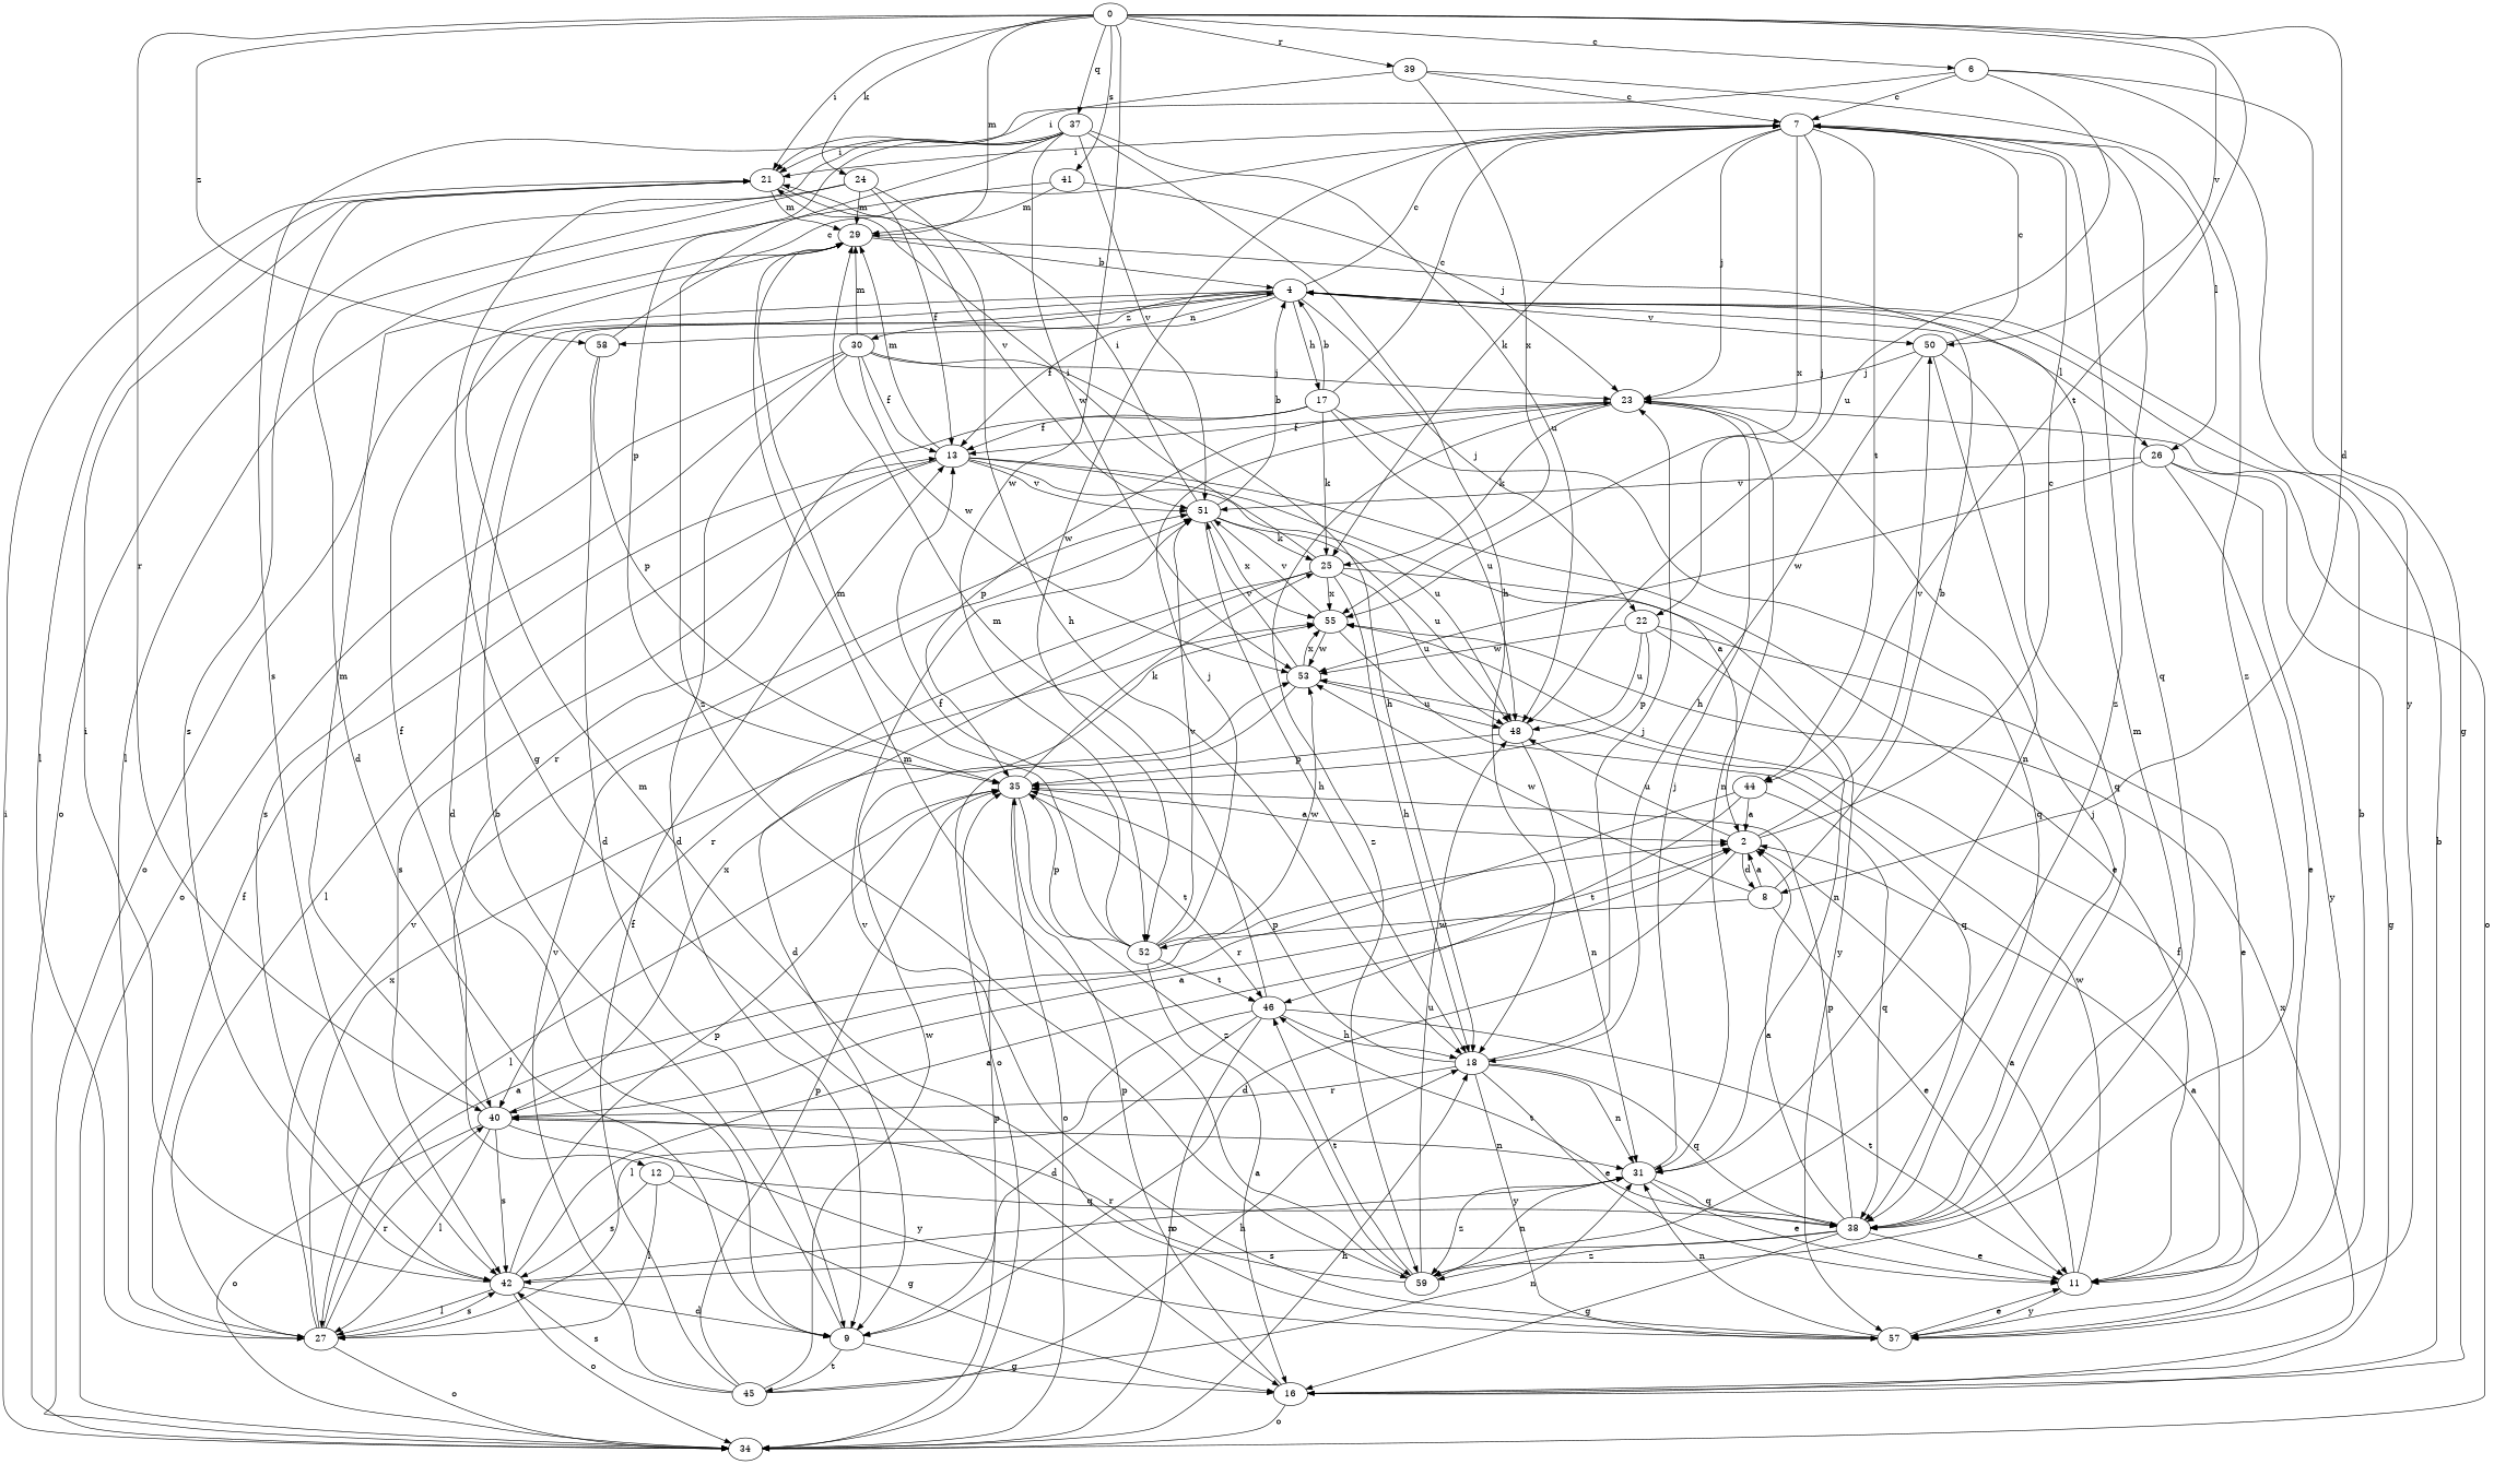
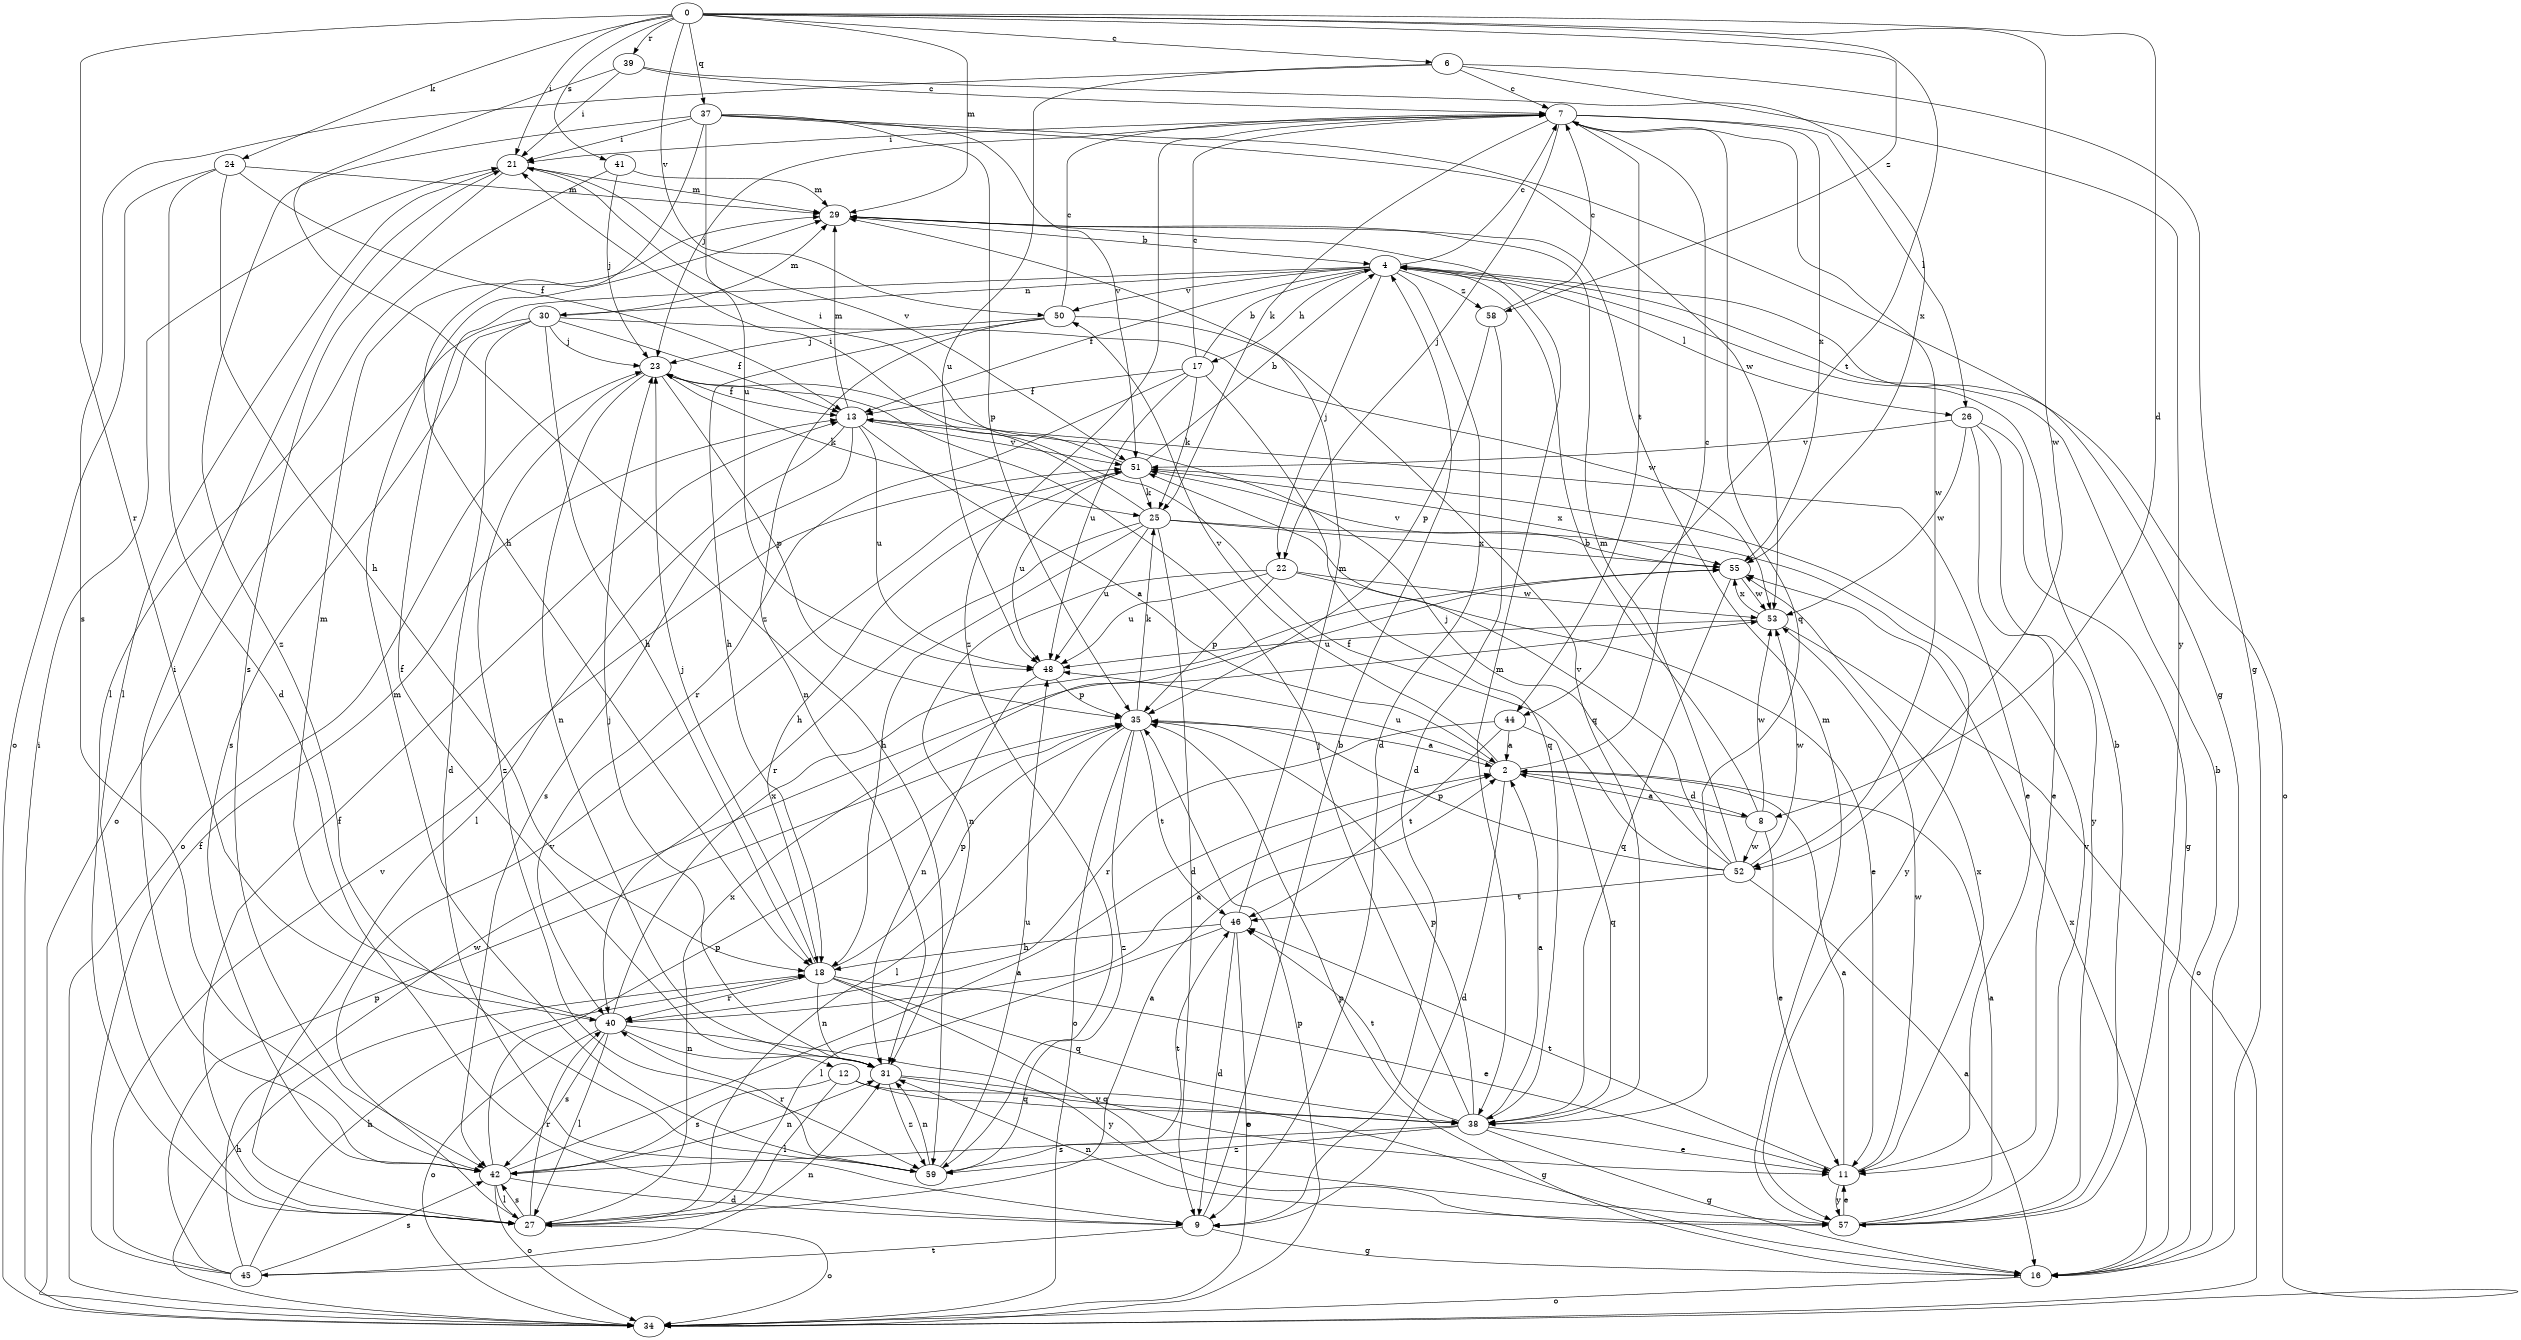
  strict digraph {
    0
    6
    8
    21
    24
    29
    37
    39
    40
    41
    44
    50
    52
    58
    7
    48
    16
    42
    57
    2
    4
    11
    53
    27
    51
    9
    13
    34
    18
    38
    59
    35
    55
    31
    23
    46
    22
    26
    25
    45
    12
    17
    30
    0 -> 6 [label=c]
    0 -> 8 [label=d]
    0 -> 21 [label=i]
    0 -> 24 [label=k]
    0 -> 29 [label=m]
    0 -> 37 [label=q]
    0 -> 39 [label=r]
    0 -> 40 [label=r]
    0 -> 41 [label=s]
    0 -> 44 [label=t]
    0 -> 50 [label=v]
    0 -> 52 [label=w]
    0 -> 58 [label=z]
    6 -> 7 [label=c]
    6 -> 48 [label=u]
    6 -> 16 [label=g]
    6 -> 42 [label=s]
    6 -> 57 [label=y]
    8 -> 52 [label=w]
    8 -> 2 [label=a]
    8 -> 4 [label=b]
    8 -> 11 [label=e]
    8 -> 53 [label=w]
    21 -> 29 [label=m]
    21 -> 42 [label=s]
    21 -> 27 [label=l]
    21 -> 51 [label=v]
    24 -> 29 [label=m]
    24 -> 9 [label=d]
    24 -> 13 [label=f]
    24 -> 34 [label=o]
    24 -> 18 [label=h]
    29 -> 4 [label=b]
    29 -> 38 [label=m]
    37 -> 21 [label=i]
    37 -> 48 [label=u]
    37 -> 16 [label=g]
    37 -> 53 [label=w]
    37 -> 51 [label=v]
    37 -> 18 [label=h]
    37 -> 59 [label=z]
    37 -> 35 [label=p]
    39 -> 21 [label=i]
    39 -> 7 [label=c]
    39 -> 59 [label=z]
    39 -> 55 [label=x]
    40 -> 29 [label=m]
    40 -> 42 [label=s]
    40 -> 57 [label=y]
    40 -> 2 [label=a]
    40 -> 27 [label=l]
    40 -> 34 [label=o]
    40 -> 55 [label=x]
    40 -> 31 [label=n]
    41 -> 29 [label=m]
    41 -> 27 [label=l]
    41 -> 23 [label=j]
    44 -> 40 [label=r]
    44 -> 2 [label=a]
    44 -> 38 [label=q]
    44 -> 46 [label=t]
    50 -> 7 [label=c]
    50 -> 18 [label=h]
    50 -> 38 [label=q]
    50 -> 31 [label=n]
    50 -> 23 [label=j]
    52 -> 29 [label=m]
    52 -> 16 [label=a]
    52 -> 53 [label=w]
    52 -> 51 [label=v]
    52 -> 13 [label=f]
    52 -> 35 [label=p]
    52 -> 23 [label=j]
    52 -> 46 [label=t]
    58 -> 7 [label=c]
    58 -> 9 [label=d]
    58 -> 35 [label=p]
    7 -> 21 [label=i]
    7 -> 44 [label=t]
    7 -> 52 [label=w]
    7 -> 38 [label=q]
    7 -> 59 [label=z]
    7 -> 55 [label=x]
    7 -> 23 [label=j]
    7 -> 22 [label=j]
    7 -> 26 [label=l]
    7 -> 25 [label=k]
    48 -> 35 [label=p]
    48 -> 31 [label=n]
    16 -> 4 [label=b]
    16 -> 34 [label=o]
    16 -> 35 [label=p]
    16 -> 55 [label=x]
    42 -> 21 [label=i]
    42 -> 2 [label=a]
    42 -> 27 [label=l]
    42 -> 9 [label=d]
    42 -> 34 [label=o]
    42 -> 35 [label=p]
    42 -> 31 [label=n]
    57 -> 29 [label=m]
    57 -> 2 [label=a]
    57 -> 4 [label=b]
    57 -> 11 [label=e]
    57 -> 51 [label=v]
    57 -> 31 [label=n]
    2 -> 8 [label=d]
    2 -> 50 [label=v]
    2 -> 7 [label=c]
    2 -> 48 [label=u]
    2 -> 9 [label=d]
    4 -> 50 [label=v]
    4 -> 58 [label=z]
    4 -> 7 [label=c]
    4 -> 9 [label=d]
    4 -> 13 [label=f]
    4 -> 34 [label=o]
    4 -> 22 [label=j]
    4 -> 26 [label=l]
    4 -> 12 [label=f]
    4 -> 17 [label=h]
    4 -> 30 [label=n]
    11 -> 57 [label=y]
    11 -> 2 [label=a]
    11 -> 53 [label=w]
-   11 -> 55 [label=f]
-   46 -> 11 [label=t]
+   11 -> 55 [label=x]
+   11 -> 46 [label=t]
    53 -> 48 [label=u]
-   53 -> 51 [label=v]
    53 -> 34 [label=o]
    53 -> 55 [label=x]
    27 -> 40 [label=r]
    27 -> 42 [label=s]
    27 -> 2 [label=a]
    27 -> 51 [label=v]
    27 -> 13 [label=f]
    27 -> 34 [label=o]
    27 -> 55 [label=x]
    51 -> 21 [label=i]
    51 -> 48 [label=u]
    51 -> 4 [label=b]
    51 -> 18 [label=h]
    51 -> 55 [label=x]
    51 -> 25 [label=k]
    9 -> 16 [label=g]
    9 -> 4 [label=b]
    9 -> 45 [label=t]
    13 -> 29 [label=m]
    13 -> 48 [label=u]
    13 -> 42 [label=s]
    13 -> 2 [label=a]
    13 -> 11 [label=e]
    13 -> 27 [label=l]
    13 -> 51 [label=v]
    34 -> 21 [label=i]
    34 -> 18 [label=h]
    34 -> 35 [label=p]
    18 -> 40 [label=r]
    18 -> 57 [label=y]
    18 -> 11 [label=e]
    18 -> 38 [label=q]
    18 -> 35 [label=p]
    18 -> 31 [label=n]
    18 -> 23 [label=j]
    38 -> 16 [label=g]
    38 -> 42 [label=s]
    38 -> 2 [label=a]
    38 -> 11 [label=e]
    38 -> 59 [label=z]
    38 -> 35 [label=p]
    38 -> 23 [label=j]
    38 -> 46 [label=t]
    59 -> 29 [label=m]
    59 -> 40 [label=r]
    59 -> 48 [label=u]
    59 -> 31 [label=n]
    59 -> 46 [label=t]
    35 -> 2 [label=a]
    35 -> 27 [label=l]
    35 -> 34 [label=o]
    35 -> 59 [label=z]
    35 -> 46 [label=t]
    35 -> 25 [label=k]
    55 -> 53 [label=w]
    55 -> 51 [label=v]
    55 -> 38 [label=q]
    31 -> 11 [label=e]
    31 -> 38 [label=q]
    31 -> 59 [label=z]
    31 -> 23 [label=j]
    23 -> 13 [label=f]
-   23 -> 34 [label=o]
+   34 -> 23 [label=o]
    23 -> 59 [label=z]
    23 -> 35 [label=p]
    23 -> 31 [label=n]
    23 -> 25 [label=k]
    46 -> 29 [label=m]
    46 -> 27 [label=l]
    46 -> 9 [label=d]
    46 -> 34 [label=o]
    46 -> 18 [label=h]
    22 -> 48 [label=u]
    22 -> 11 [label=e]
    22 -> 53 [label=w]
    22 -> 35 [label=p]
    22 -> 31 [label=n]
    26 -> 16 [label=g]
    26 -> 57 [label=y]
    26 -> 11 [label=e]
    26 -> 53 [label=w]
    26 -> 51 [label=v]
    25 -> 21 [label=i]
    25 -> 40 [label=r]
    25 -> 48 [label=u]
    25 -> 57 [label=y]
    25 -> 9 [label=d]
    25 -> 18 [label=h]
    25 -> 55 [label=x]
    45 -> 42 [label=s]
    45 -> 53 [label=w]
    45 -> 51 [label=v]
    45 -> 13 [label=f]
    45 -> 18 [label=h]
    45 -> 35 [label=p]
    45 -> 31 [label=n]
    12 -> 16 [label=g]
    12 -> 42 [label=s]
    12 -> 27 [label=l]
    12 -> 38 [label=q]
    17 -> 40 [label=r]
    17 -> 7 [label=c]
    17 -> 48 [label=u]
    17 -> 4 [label=b]
    17 -> 13 [label=f]
    17 -> 38 [label=q]
    17 -> 25 [label=k]
    30 -> 29 [label=m]
    30 -> 42 [label=s]
    30 -> 53 [label=w]
    30 -> 9 [label=d]
    30 -> 13 [label=f]
    30 -> 34 [label=o]
    30 -> 18 [label=h]
    30 -> 23 [label=j]
  }
